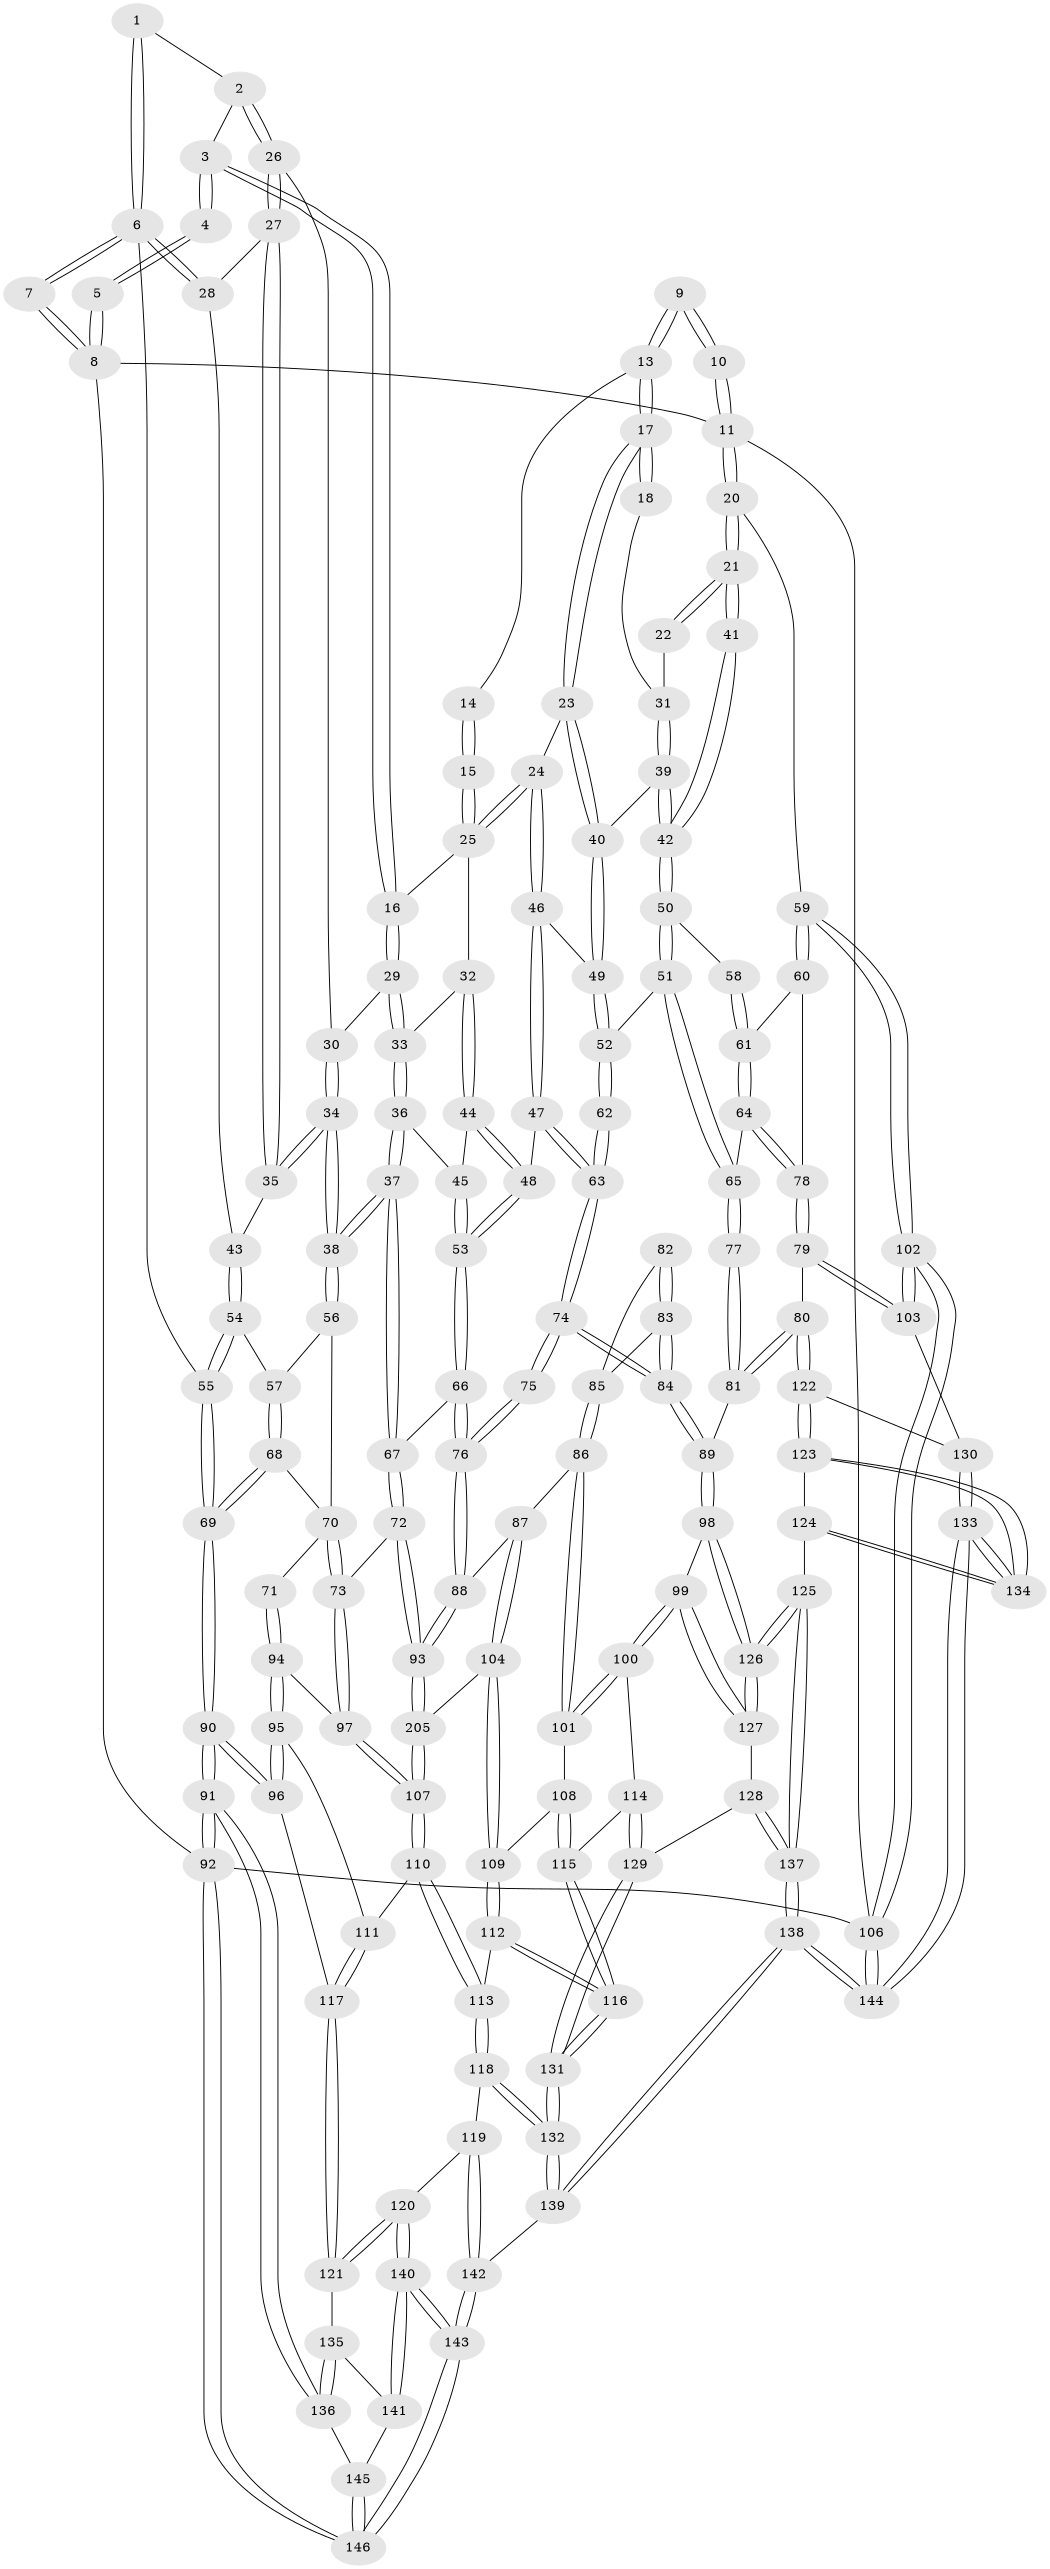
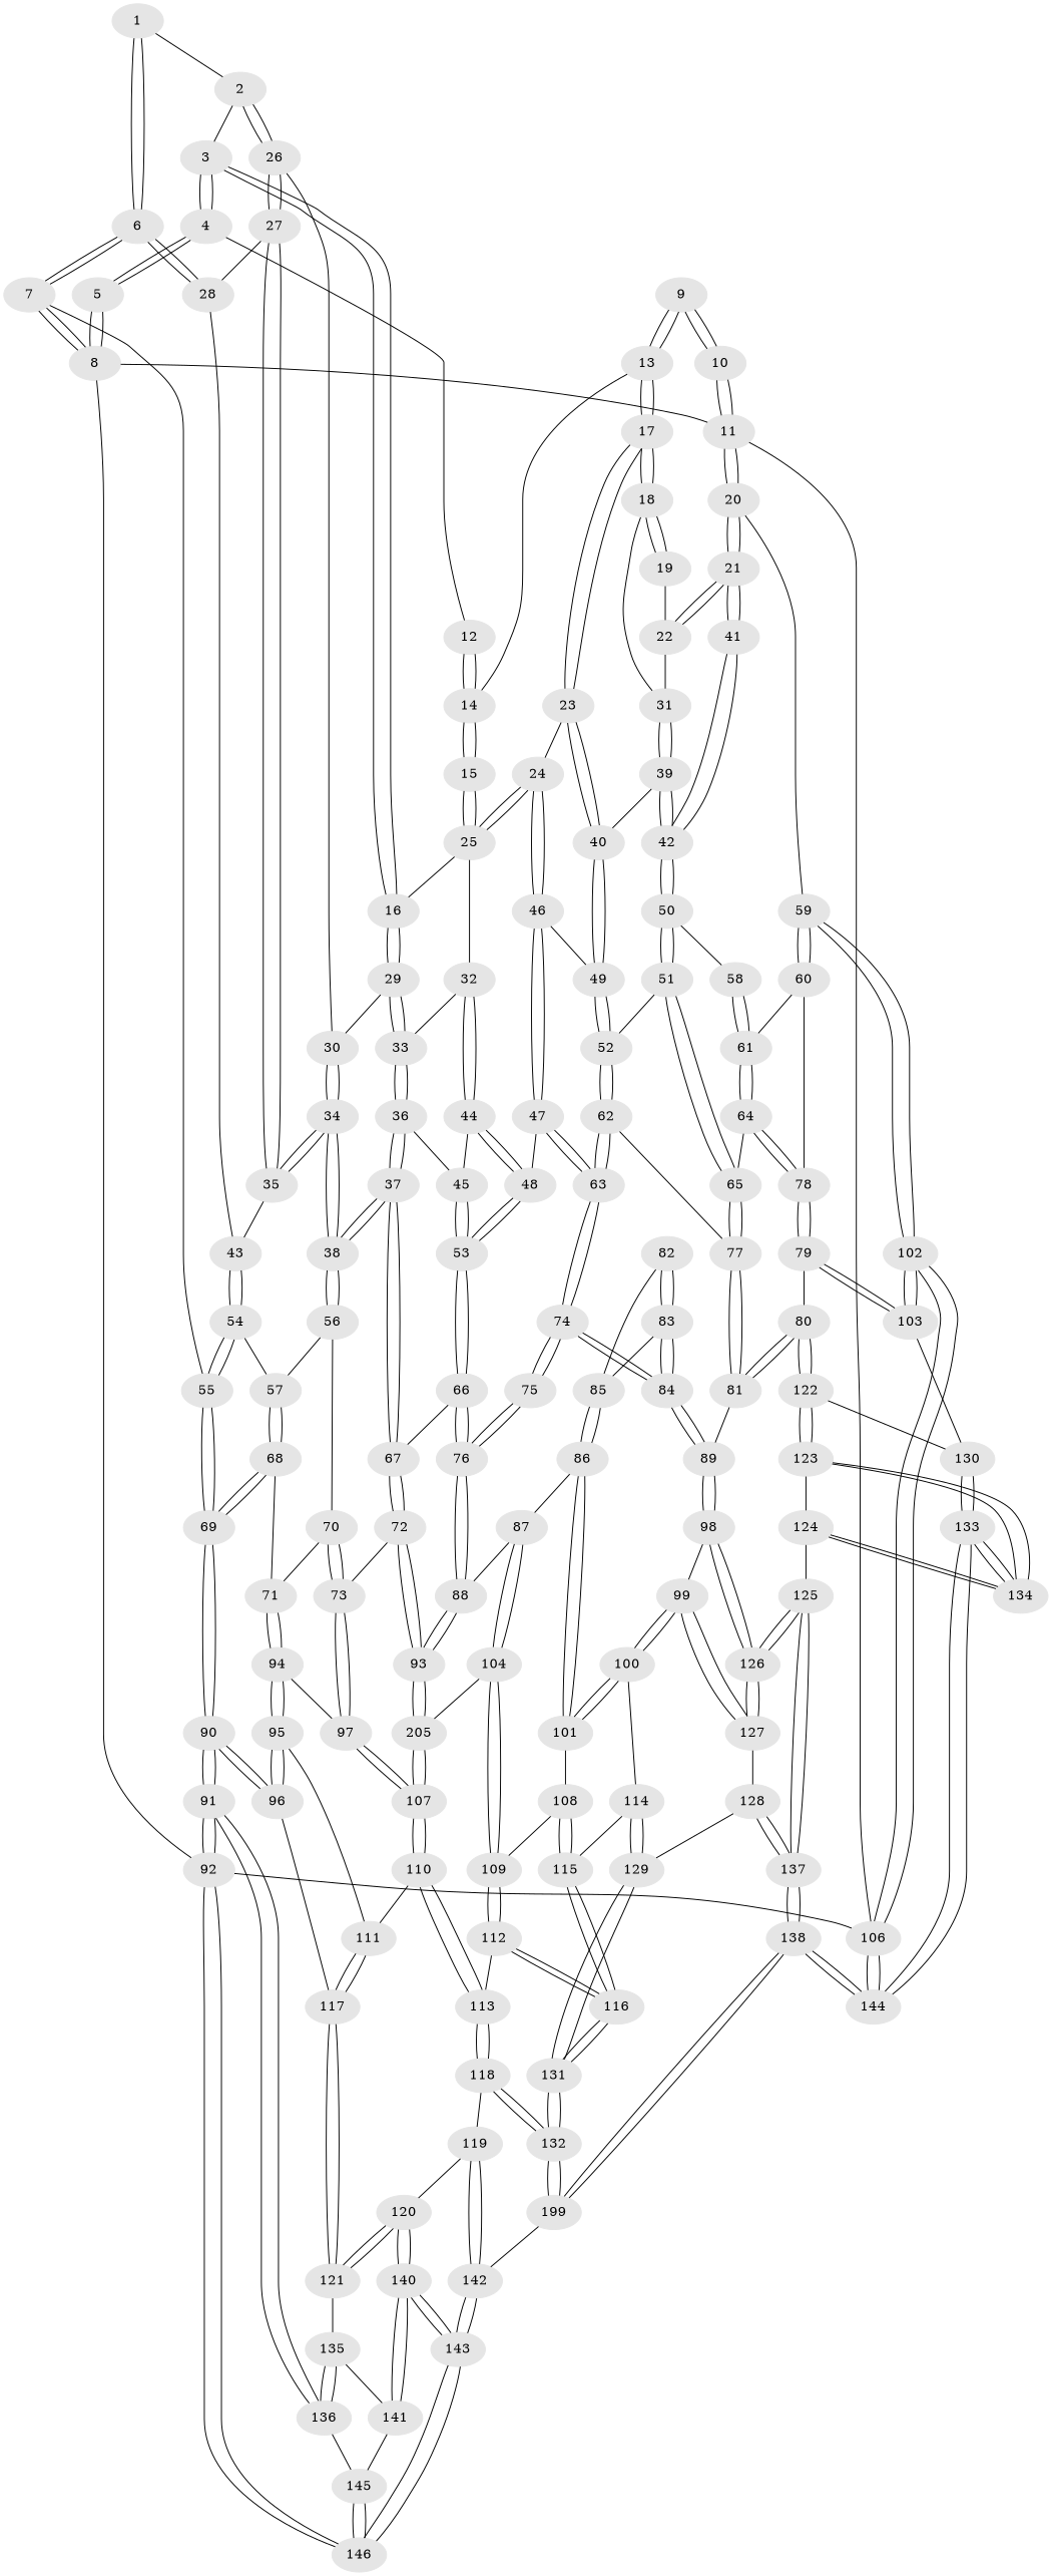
  graph {
    node [color=gray90 style=filled]
    1
    2
    6
    3
    26
    7
    28
    4
    16
    27
    30
    5
+   12
    29
    8
    14
    11
    92
    55
    43
    69
    20
    106
    146
    9
    10
    13
    17
    21
    59
    144
    15
    18
    23
    25
    32
    33
+   19
    31
    24
    40
    22
    39
    41
    60
    102
    42
    46
    49
    47
    44
    35
    34
    54
    36
    38
    45
    48
    37
    56
    67
    53
    72
    57
    70
    50
    52
    51
    58
    66
    63
    74
    62
    65
    61
    77
    76
    68
    90
    71
    73
    64
    78
    103
    79
    81
    75
    84
    88
    93
    94
    91
    96
    97
    95
    n96 [label=205]
    107
    89
    80
    122
    130
    123
    98
    82
    83
    85
    86
    87
    101
    104
    108
    109
    99
    126
    136
    117
    145
    111
    121
    110
    100
    127
    114
    128
    115
    129
    133
    112
    113
    116
    118
    131
    119
    132
    135
    120
    142
-   139
+   139 [label=199]
    140
    143
    141
    124
    134
    125
    137
    138
    1 -- 2
    1 -- 6
    1 -- 6
    2 -- 3
    2 -- 26
    2 -- 26
    6 -- 7
    6 -- 7
    6 -- 28
    6 -- 28
    3 -- 4
    3 -- 4
    3 -- 16
    3 -- 16
    26 -- 27
    26 -- 27
    26 -- 30
    7 -- 8
    7 -- 8
-   6 -- 55
+   7 -- 55
    28 -- 43
    4 -- 5
    4 -- 5
+   4 -- 12
    16 -- 29
    16 -- 29
    27 -- 28
    27 -- 35
    27 -- 35
    30 -- 34
    30 -- 34
    5 -- 8
    5 -- 8
+   12 -- 14
+   12 -- 14
    29 -- 30
    29 -- 33
    29 -- 33
    8 -- 11
    8 -- 92
    14 -- 15
    14 -- 15
    11 -- 20
    11 -- 20
    11 -- 106
    92 -- 106
    92 -- 146
    92 -- 146
    55 -- 69
    55 -- 69
    43 -- 54
    43 -- 54
    69 -- 90
    69 -- 90
    20 -- 21
    20 -- 21
    20 -- 59
    106 -- 144
    106 -- 144
    9 -- 10
    9 -- 10
    9 -- 13
    9 -- 13
    10 -- 11
    10 -- 11
    13 -- 14
    13 -- 17
    13 -- 17
    17 -- 18
    17 -- 18
    17 -- 23
    17 -- 23
    21 -- 22
    21 -- 22
    21 -- 41
    21 -- 41
    59 -- 60
    59 -- 60
    59 -- 102
    59 -- 102
    15 -- 25
    15 -- 25
+   18 -- 19
+   18 -- 19
    18 -- 31
    23 -- 24
    23 -- 40
    23 -- 40
    25 -- 16
    25 -- 32
    32 -- 33
    32 -- 44
    32 -- 44
    33 -- 36
    33 -- 36
+   19 -- 22
    31 -- 39
    31 -- 39
    24 -- 25
    24 -- 25
    24 -- 46
    24 -- 46
    40 -- 49
    40 -- 49
    22 -- 31
    39 -- 40
    39 -- 42
    39 -- 42
    41 -- 42
    41 -- 42
    60 -- 61
    60 -- 78
    102 -- 106
    102 -- 106
    102 -- 103
    102 -- 103
    42 -- 50
    42 -- 50
    46 -- 49
    46 -- 47
    46 -- 47
    49 -- 52
    49 -- 52
    47 -- 48
    47 -- 63
    47 -- 63
    44 -- 45
    44 -- 48
    44 -- 48
    35 -- 43
    34 -- 35
    34 -- 35
    34 -- 38
    34 -- 38
    54 -- 55
    54 -- 55
    54 -- 57
    36 -- 45
    36 -- 37
    36 -- 37
    38 -- 56
    38 -- 56
    45 -- 53
    45 -- 53
    48 -- 53
    48 -- 53
    37 -- 38
    37 -- 38
    37 -- 67
    37 -- 67
    56 -- 57
    56 -- 70
    67 -- 72
    67 -- 72
    53 -- 66
    53 -- 66
    72 -- 73
    72 -- 93
    72 -- 93
    57 -- 68
    57 -- 68
    70 -- 71
    70 -- 73
    70 -- 73
    50 -- 51
    50 -- 51
    50 -- 58
    52 -- 62
    52 -- 62
    51 -- 52
    51 -- 65
    51 -- 65
    58 -- 61
    58 -- 61
    66 -- 67
    66 -- 76
    66 -- 76
    63 -- 74
    63 -- 74
    74 -- 75
    74 -- 75
    74 -- 84
    74 -- 84
    62 -- 63
    62 -- 63
+   62 -- 77
    65 -- 77
    65 -- 77
    61 -- 64
    61 -- 64
    77 -- 81
    77 -- 81
    76 -- 88
    76 -- 88
    68 -- 69
    68 -- 69
-   68 -- 70
+   68 -- 71
    90 -- 91
    90 -- 91
    90 -- 96
    90 -- 96
    71 -- 94
    71 -- 94
    73 -- 97
    73 -- 97
    64 -- 65
    64 -- 78
    64 -- 78
    78 -- 79
    78 -- 79
    103 -- 130
    79 -- 103
    79 -- 103
    79 -- 80
    81 -- 89
    75 -- 76
    75 -- 76
    84 -- 89
    84 -- 89
    88 -- 93
    88 -- 93
    93 -- n96
    93 -- n96
    94 -- 97
    94 -- 95
    94 -- 95
    91 -- 92
    91 -- 92
    91 -- 136
    91 -- 136
    96 -- 117
    97 -- 107
    97 -- 107
    95 -- 96
    95 -- 96
    95 -- 111
    n96 -- 107
    n96 -- 107
    107 -- 110
    107 -- 110
    89 -- 98
    89 -- 98
    80 -- 81
    80 -- 81
    80 -- 122
    80 -- 122
    122 -- 130
    122 -- 123
    122 -- 123
    130 -- 133
    130 -- 133
    123 -- 124
    123 -- 134
    123 -- 134
    98 -- 99
    98 -- 126
    98 -- 126
    82 -- 83
    82 -- 83
    82 -- 85
    83 -- 84
    83 -- 84
    83 -- 85
    85 -- 86
    85 -- 86
    86 -- 87
    86 -- 101
    86 -- 101
    87 -- 88
    87 -- 104
    87 -- 104
    101 -- 108
    104 -- n96
    104 -- 109
    104 -- 109
    108 -- 109
    108 -- 115
    108 -- 115
    109 -- 112
    109 -- 112
    99 -- 100
    99 -- 100
    99 -- 127
    99 -- 127
    126 -- 127
    126 -- 127
    136 -- 145
    117 -- 121
    117 -- 121
    145 -- 146
    145 -- 146
    111 -- 117
    111 -- 117
    121 -- 135
    110 -- 111
    110 -- 113
    110 -- 113
    100 -- 101
    100 -- 101
    100 -- 114
    127 -- 128
    114 -- 115
    114 -- 129
    114 -- 129
    128 -- 129
    128 -- 137
    128 -- 137
    115 -- 116
    115 -- 116
    129 -- 131
    129 -- 131
    133 -- 144
    133 -- 144
    133 -- 134
    133 -- 134
    112 -- 113
    112 -- 116
    112 -- 116
    113 -- 118
    113 -- 118
    116 -- 131
    116 -- 131
    118 -- 119
    118 -- 132
    118 -- 132
    131 -- 132
    131 -- 132
    119 -- 120
    119 -- 142
    119 -- 142
    132 -- 139
    132 -- 139
    135 -- 136
    135 -- 136
    135 -- 141
    120 -- 121
    120 -- 121
    120 -- 140
    120 -- 140
    142 -- 143
    142 -- 143
    139 -- 142
    140 -- 143
    140 -- 143
    140 -- 141
    140 -- 141
    143 -- 146
    143 -- 146
    141 -- 145
    124 -- 134
    124 -- 134
    124 -- 125
    125 -- 126
    125 -- 126
    125 -- 137
    125 -- 137
    137 -- 138
    137 -- 138
    138 -- 144
    138 -- 144
    138 -- 139
    138 -- 139
  }
